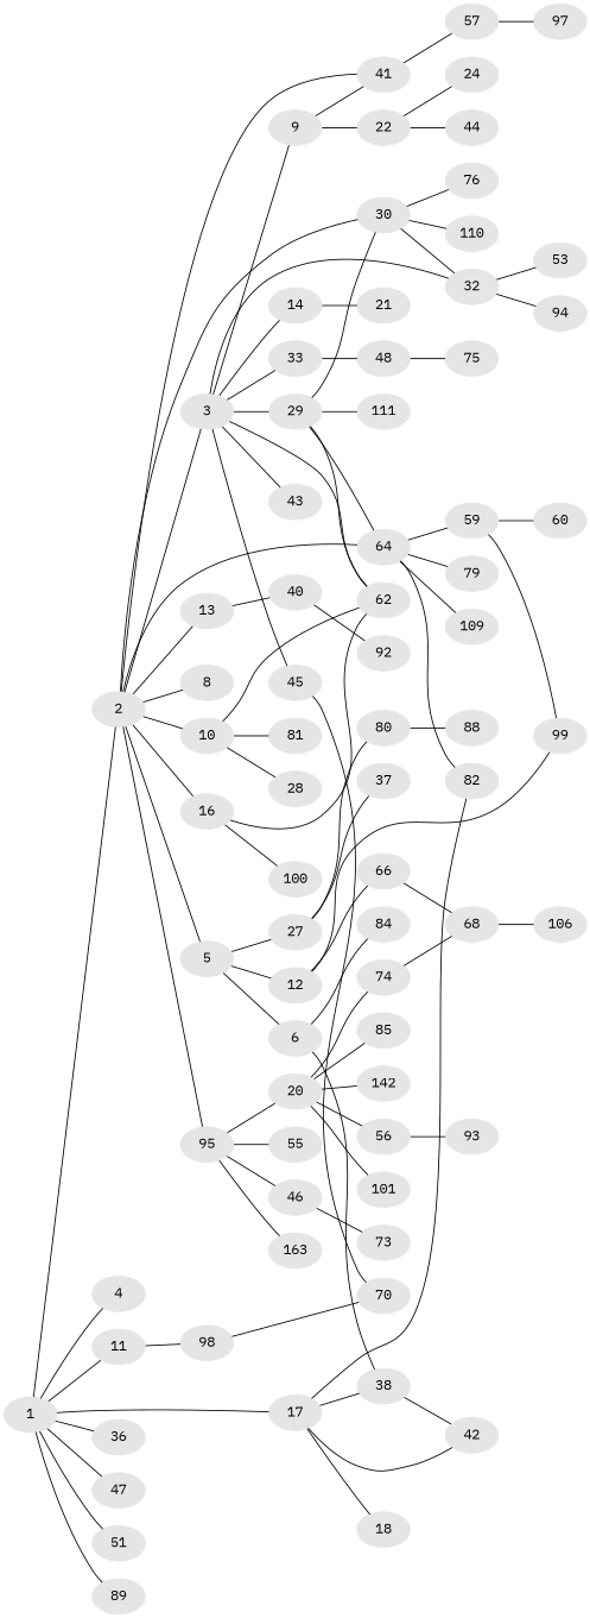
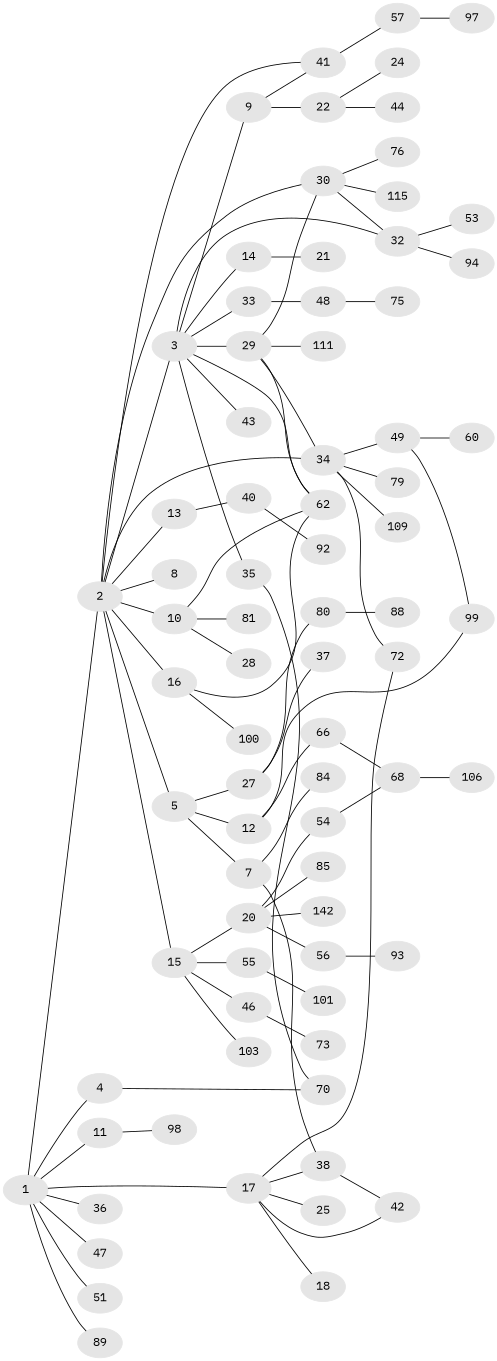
  graph {
    fontname="IBM Plex Mono"
    rankdir=LR
    node [color=gray90 fontname="IBM Plex Mono" style=filled]
    edge [fontname="IBM Plex Mono"]
    1 [super="+7"]
    2 [super="+39"]
    4 [super="+63"]
    11 [super="+77"]
    17 [super="+23"]
    36
    47
    51 [super="+110"]
    89
    3 [super="+31"]
    5
    8 [super="+19"]
    10 [super="+113"]
    13
-   15 [super="+45" label=95]
+   15 [super="+45"]
    16 [super="+50"]
    30 [super="+71"]
-   34 [super="+52" label=64]
+   34 [super="+52"]
    41 [super="+58"]
    70 [super="+86"]
    98
    38 [super="+112"]
    18
+   25 [super="+116"]
    42 [super="+107"]
-   72 [label=82]
+   72
    9 [super="+95"]
    14
    29
    32 [super="+78"]
    33
-   35 [label=45]
+   35
    43 [super="+49"]
    62 [super="+105"]
-   6 [super="+82"]
+   6 [super="+82" label=7]
    12 [super="+69"]
    27 [super="+67"]
    28
    81
    40 [super="+83"]
    20 [super="+26"]
    46 [super="+74"]
    55
-   103 [label=163]
+   103
    100
    76
-   115 [label=110]
-   59 [super="+114"]
+   115
+   59 [super="+114" label=49]
    79
    109
    57 [super="+108"]
    22 [super="+64"]
    21
    111
    53 [super="+90"]
    94
    48 [super="+65"]
    84
    66 [super="+104"]
    99
    37
    80
    24
    44
    68 [super="+91"]
    92
-   54 [super="+87" label=74]
+   54 [super="+87"]
    56
    85
    101
    n71 [label=142]
    73
    93
    88
    75
    60
    97
    106
    1 -- 2
    1 -- 4
    1 -- 11
    1 -- 17
    1 -- 36
    1 -- 47
    1 -- 51
    1 -- 89
    2 -- 3
    2 -- 5
    2 -- 8
    2 -- 10
    2 -- 13
    2 -- 15
    2 -- 16 [weight=2]
    2 -- 30
    2 -- 34
    2 -- 41
-   98 -- 70
+   4 -- 70
    11 -- 98
    17 -- 38
    17 -- 18
+   17 -- 25
    17 -- 42
    17 -- 72
    3 -- 9
    3 -- 14
    3 -- 29
    3 -- 32
    3 -- 33
    3 -- 35
    3 -- 43
    3 -- 62
    5 -- 6
    5 -- 12
    5 -- 27
    10 -- 62
    10 -- 28
    10 -- 81
    13 -- 40
    15 -- 20
    15 -- 46
    15 -- 55
    15 -- 103
    16 -- 62
    16 -- 100
    30 -- 32
    30 -- 76
    30 -- 115
    34 -- 72
    34 -- 59
    34 -- 79
    34 -- 109
    41 -- 57
    38 -- 42
    9 -- 41
    9 -- 22
    14 -- 21
    29 -- 30
    29 -- 34
    29 -- 62
    29 -- 111
    32 -- 53
    32 -- 94
    33 -- 48
    35 -- 70
    6 -- 38
    6 -- 84
    12 -- 66
    12 -- 99
    27 -- 37
    27 -- 80
    40 -- 92
    20 -- 54
    20 -- 56
    20 -- 85
-   20 -- 101
+   55 -- 101
    20 -- n71
    46 -- 73
    59 -- 99
    59 -- 60
    57 -- 97
    22 -- 24
    22 -- 44
    48 -- 75
    66 -- 68
    80 -- 88
    68 -- 106
    54 -- 68
    56 -- 93
  }
